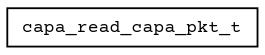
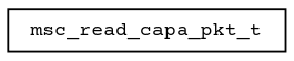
  digraph {
    rankdir=LR
    fontname="Courier Prime"
-   n1 [color=black fillcolor=white fontname="Courier Prime" fontsize=10 height=0.2 label=capa_read_capa_pkt_t shape=record style=filled width=0.4]
+   n1 [color=black fillcolor=white fontname="Courier Prime" fontsize=10 height=0.2 label=msc_read_capa_pkt_t shape=record style=filled width=0.4]
  }
